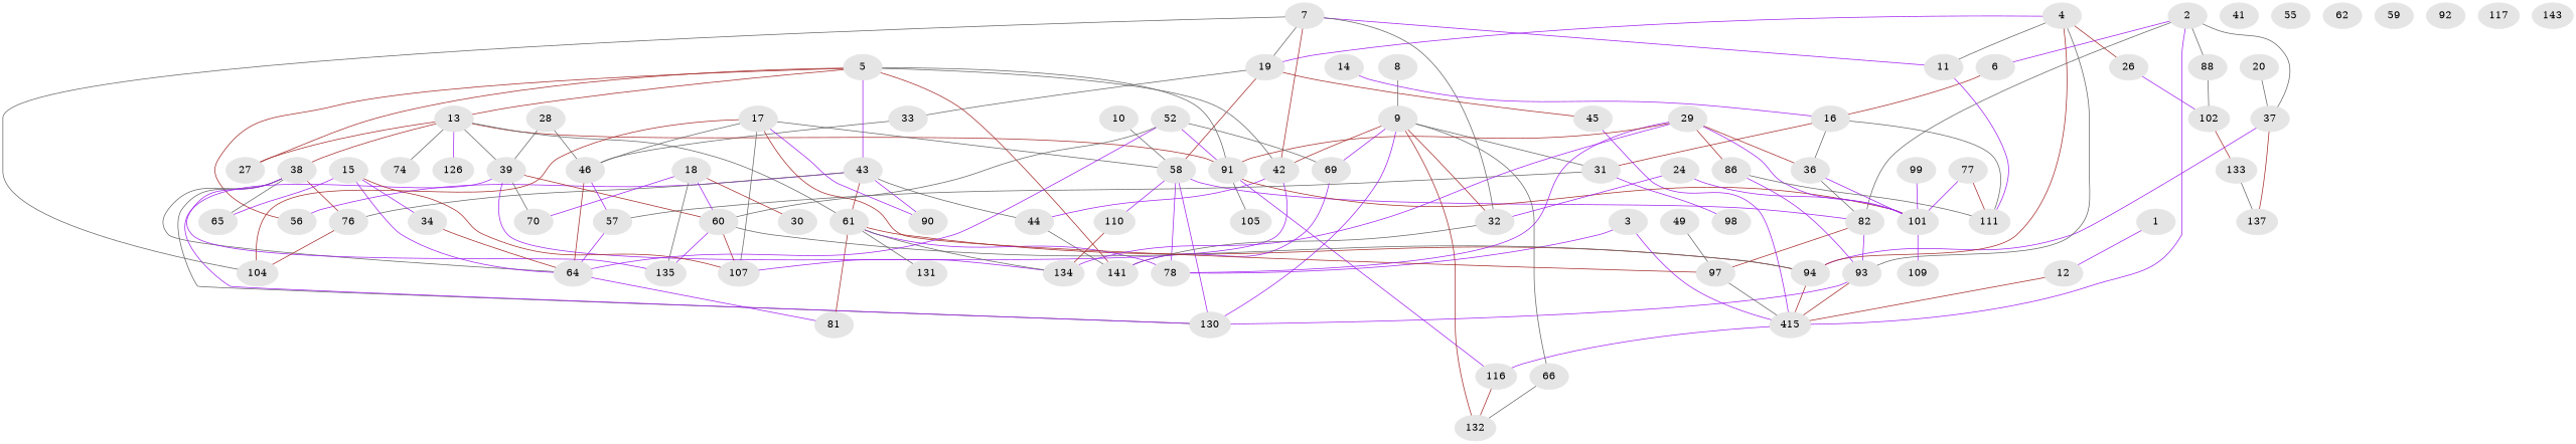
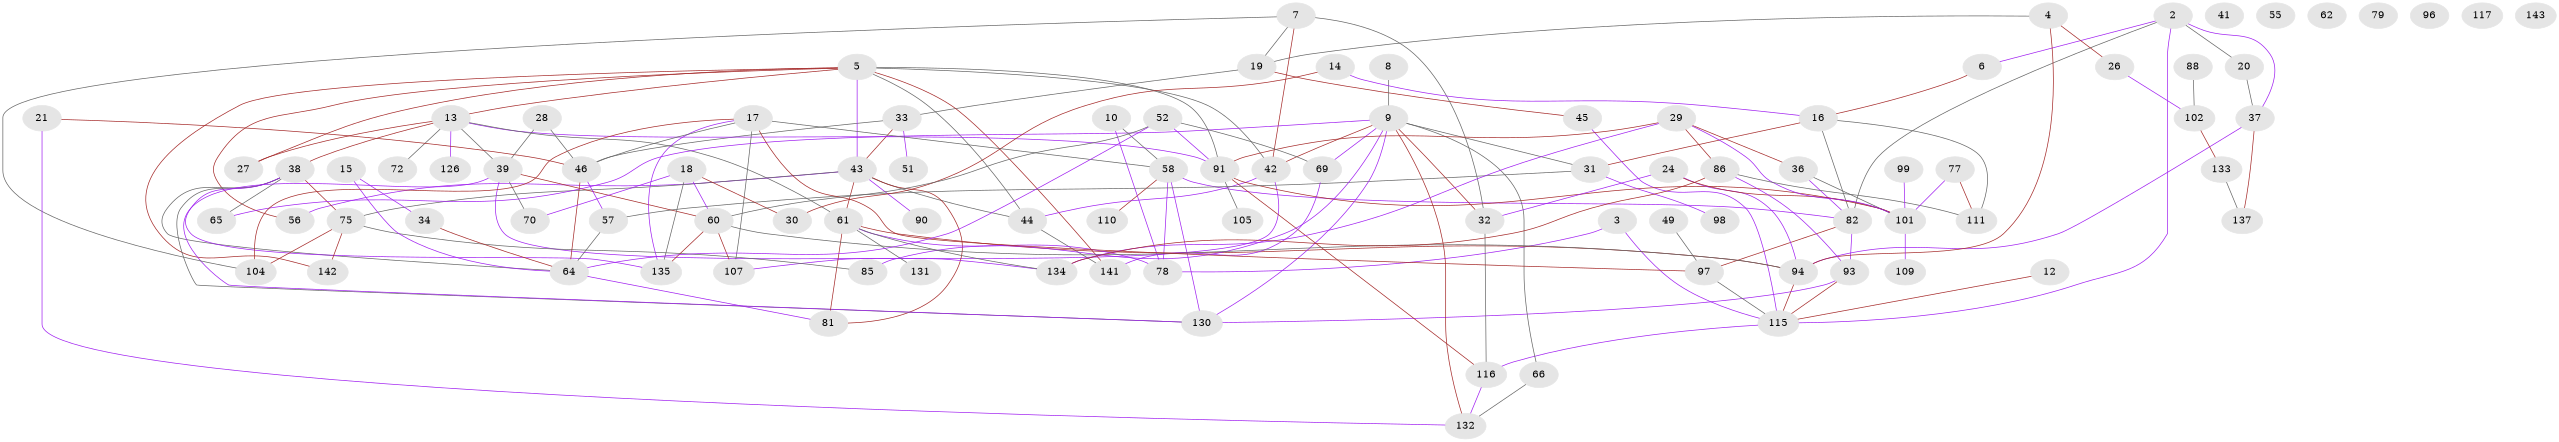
  graph {
    node [color=gray90 style=filled]
    edge [color=purple]
    12 [super="+100"]
-   115 [super="+127" label=415]
-   1
+   115 [super="+127"]
    6 [super="+71"]
    16 [super="+48"]
    2
    20 [super="+84"]
    37 [super="+50"]
    82 [super="+112"]
    94 [super="+114"]
    137
    93
    97
    116 [super="+119"]
    3 [super="+67"]
    78
    4 [super="+80"]
-   11 [super="+22"]
    19 [super="+120"]
    26 [super="+63"]
    111 [super="+123"]
    58 [super="+122"]
    33 [super="+35"]
    45
    102 [super="+106"]
    130
    5 [super="+113"]
    13 [super="+23"]
    27
    42 [super="+83"]
    43 [super="+73"]
    44 [super="+72"]
    56
    91 [super="+103"]
    141
+   142
    38 [super="+138"]
    39 [super="+53"]
    61 [super="+68"]
-   74
+   74 [label=72]
    126
    107
-   75 [super="+124" label=76]
+   75 [super="+124"]
    81
    90
    101 [super="+139"]
    105
    31 [super="+96"]
    36
    7 [super="+47"]
    32
    104
    8 [super="+121"]
    9 [super="+25"]
    66
    69
+   85
    132 [super="+140"]
    57 [super="+108"]
    98
    110
    10
    64 [super="+136"]
    65 [super="+76"]
    135
    60 [super="+95"]
    70
    134
    131
    14
    30
    15 [super="+129"]
    34
    17 [super="+54"]
    46 [super="+118"]
    18 [super="+59"]
+   51
+   21
    24 [super="+89"]
    109
    133
    28
    29 [super="+40"]
    86 [super="+125"]
    41
    49 [super="+128"]
    52 [super="+87"]
    55
    62
    77
-   79 [label=59]
+   79
    88
-   92
+   92 [label=96]
    99
    117
    143
    12 -- 115 [color=brown]
    115 -- 116
-   1 -- 12
    6 -- 16 [color=brown]
    16 -- 111 [color=gray40]
    16 -- 31 [color=brown]
-   16 -- 36 [color=gray40]
+   16 -- 82 [color=gray40]
    2 -- 115
    2 -- 6
-   2 -- 88 [color=gray40]
-   2 -- 37 [color=gray40]
+   2 -- 20 [color=gray40]
+   2 -- 37
    2 -- 82 [color=gray40]
    20 -- 37 [color=gray40]
    37 -- 94
    37 -- 137 [color=brown]
    82 -- 93
    82 -- 97 [color=brown]
    94 -- 115 [color=brown]
    93 -- 115 [color=brown]
    93 -- 130
    97 -- 115 [color=gray40]
-   116 -- 132 [color=brown]
+   116 -- 132
    3 -- 115
    3 -- 78
    4 -- 94 [color=brown]
-   4 -- 93 [color=gray40]
-   4 -- 11 [color=gray40]
-   4 -- 19
+   4 -- 19 [color=gray40]
    4 -- 26 [color=brown weight=2]
-   11 -- 111
-   19 -- 58 [color=brown]
    19 -- 33 [color=gray40]
    19 -- 45 [color=brown]
    26 -- 102
    58 -- 82
    58 -- 78
    58 -- 130
-   58 -- 110
+   58 -- 110 [color=brown]
+   33 -- 43 [color=brown]
    33 -- 46 [color=gray40]
+   33 -- 51
    45 -- 115
    102 -- 133 [color=brown]
    5 -- 13 [color=brown]
    5 -- 27 [color=brown]
    5 -- 42 [color=gray40]
    5 -- 43
+   5 -- 44 [color=gray40]
    5 -- 56 [color=brown]
    5 -- 91 [color=gray40]
    5 -- 141 [color=brown]
+   5 -- 142 [color=brown]
    13 -- 27 [color=brown]
-   13 -- 91 [color=brown]
+   13 -- 91
    13 -- 38 [color=brown]
    13 -- 39 [color=gray40]
    13 -- 61 [color=gray40]
    13 -- 74 [color=gray40]
    13 -- 126
    42 -- 44
    42 -- 107
    43 -- 44 [color=gray40]
    43 -- 56
    43 -- 61 [color=brown]
    43 -- 75 [color=gray40]
+   43 -- 81 [color=brown]
    43 -- 90
    44 -- 141 [color=gray40]
-   91 -- 116
+   91 -- 116 [color=brown]
    91 -- 101 [color=brown]
    91 -- 105 [color=gray40]
    38 -- 130 [color=gray40]
    38 -- 75 [color=brown]
    38 -- 64 [color=gray40]
    38 -- 65 [color=gray40]
    38 -- 135
    39 -- 130
    39 -- 60 [color=brown]
    39 -- 70 [color=gray40]
    39 -- 134
    61 -- 94 [color=brown]
    61 -- 78
    61 -- 81 [color=brown weight=2]
    61 -- 134 [color=gray40]
    61 -- 131 [color=gray40]
+   75 -- 142 [color=brown]
    75 -- 104 [color=brown]
+   75 -- 85 [color=gray40]
    101 -- 109
    31 -- 57 [color=gray40]
    31 -- 98
-   36 -- 82 [color=gray40]
-   36 -- 101
-   7 -- 11
+   36 -- 82
+   36 -- 101 [color=gray40]
    7 -- 19 [color=gray40]
    7 -- 42 [color=brown]
    7 -- 32 [color=gray40]
    7 -- 104 [color=gray40]
-   32 -- 141 [color=gray40]
+   32 -- 116 [color=gray40]
    8 -- 9 [color=gray40]
    9 -- 130
    9 -- 42 [color=brown]
    9 -- 31 [color=gray40]
    9 -- 32 [color=brown]
    9 -- 66 [color=gray40]
    9 -- 69
+   9 -- 85
    9 -- 132 [color=brown]
    66 -- 132 [color=gray40]
    69 -- 141
-   57 -- 64
+   57 -- 64 [color=gray40]
    10 -- 58 [color=gray40]
    64 -- 81
    60 -- 94 [color=gray40]
    60 -- 107 [color=brown]
-   60 -- 135
+   60 -- 135 [color=brown]
    14 -- 16
-   15 -- 107 [color=brown]
+   14 -- 30 [color=brown]
    15 -- 64
-   15 -- 65
+   9 -- 65
    15 -- 34
    34 -- 64 [color=brown]
    17 -- 97 [color=brown]
    17 -- 58 [color=gray40]
    17 -- 107 [color=gray40]
    17 -- 104 [color=brown]
-   17 -- 90
+   17 -- 135
    17 -- 46 [color=gray40]
    46 -- 57
    46 -- 64 [color=brown]
    18 -- 135 [color=gray40]
    18 -- 60
    18 -- 70
    18 -- 30 [color=brown]
-   24 -- 101
+   21 -- 132
+   21 -- 46 [color=brown]
+   24 -- 94
+   24 -- 101 [color=brown]
    24 -- 32
    133 -- 137 [color=gray40]
    28 -- 39 [color=gray40]
    28 -- 46 [color=gray40]
-   29 -- 78
+   10 -- 78
    29 -- 91 [color=brown]
    29 -- 101
    29 -- 36 [color=brown]
    29 -- 134
    29 -- 86 [color=brown]
    86 -- 93
    86 -- 111 [color=gray40]
-   110 -- 134 [color=brown]
+   86 -- 134 [color=brown]
    49 -- 97 [color=gray40]
    52 -- 91
    52 -- 69 [color=gray40]
    52 -- 64
    52 -- 60 [color=gray40]
    77 -- 111 [color=brown]
    77 -- 101
    88 -- 102 [color=gray40]
    99 -- 101
  }
